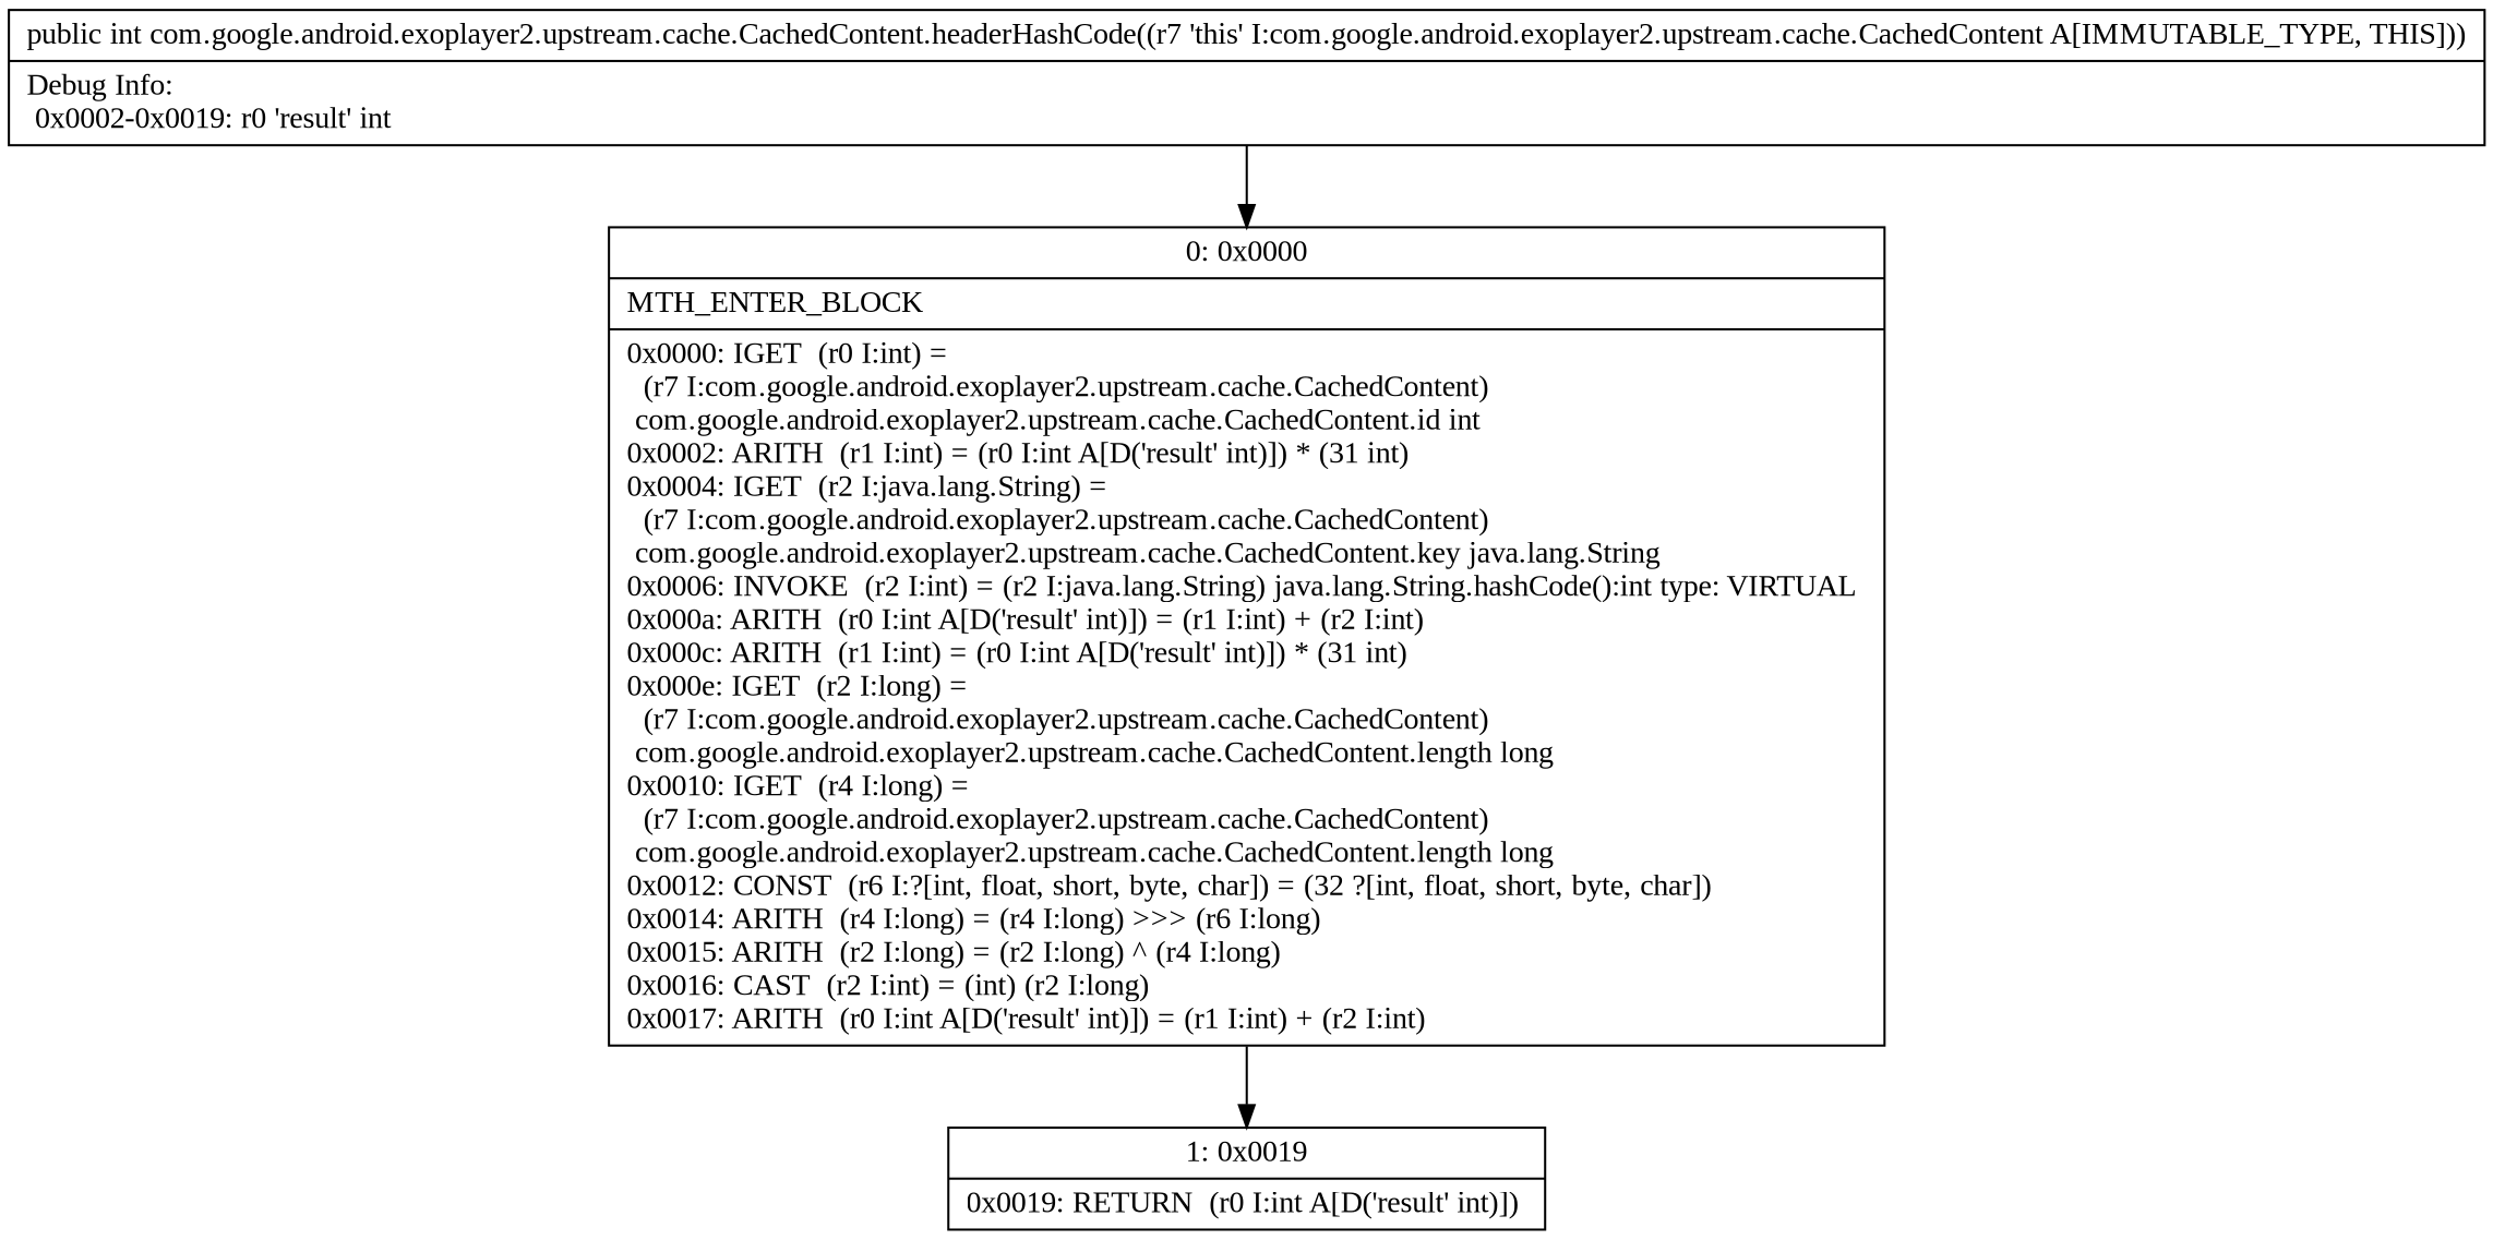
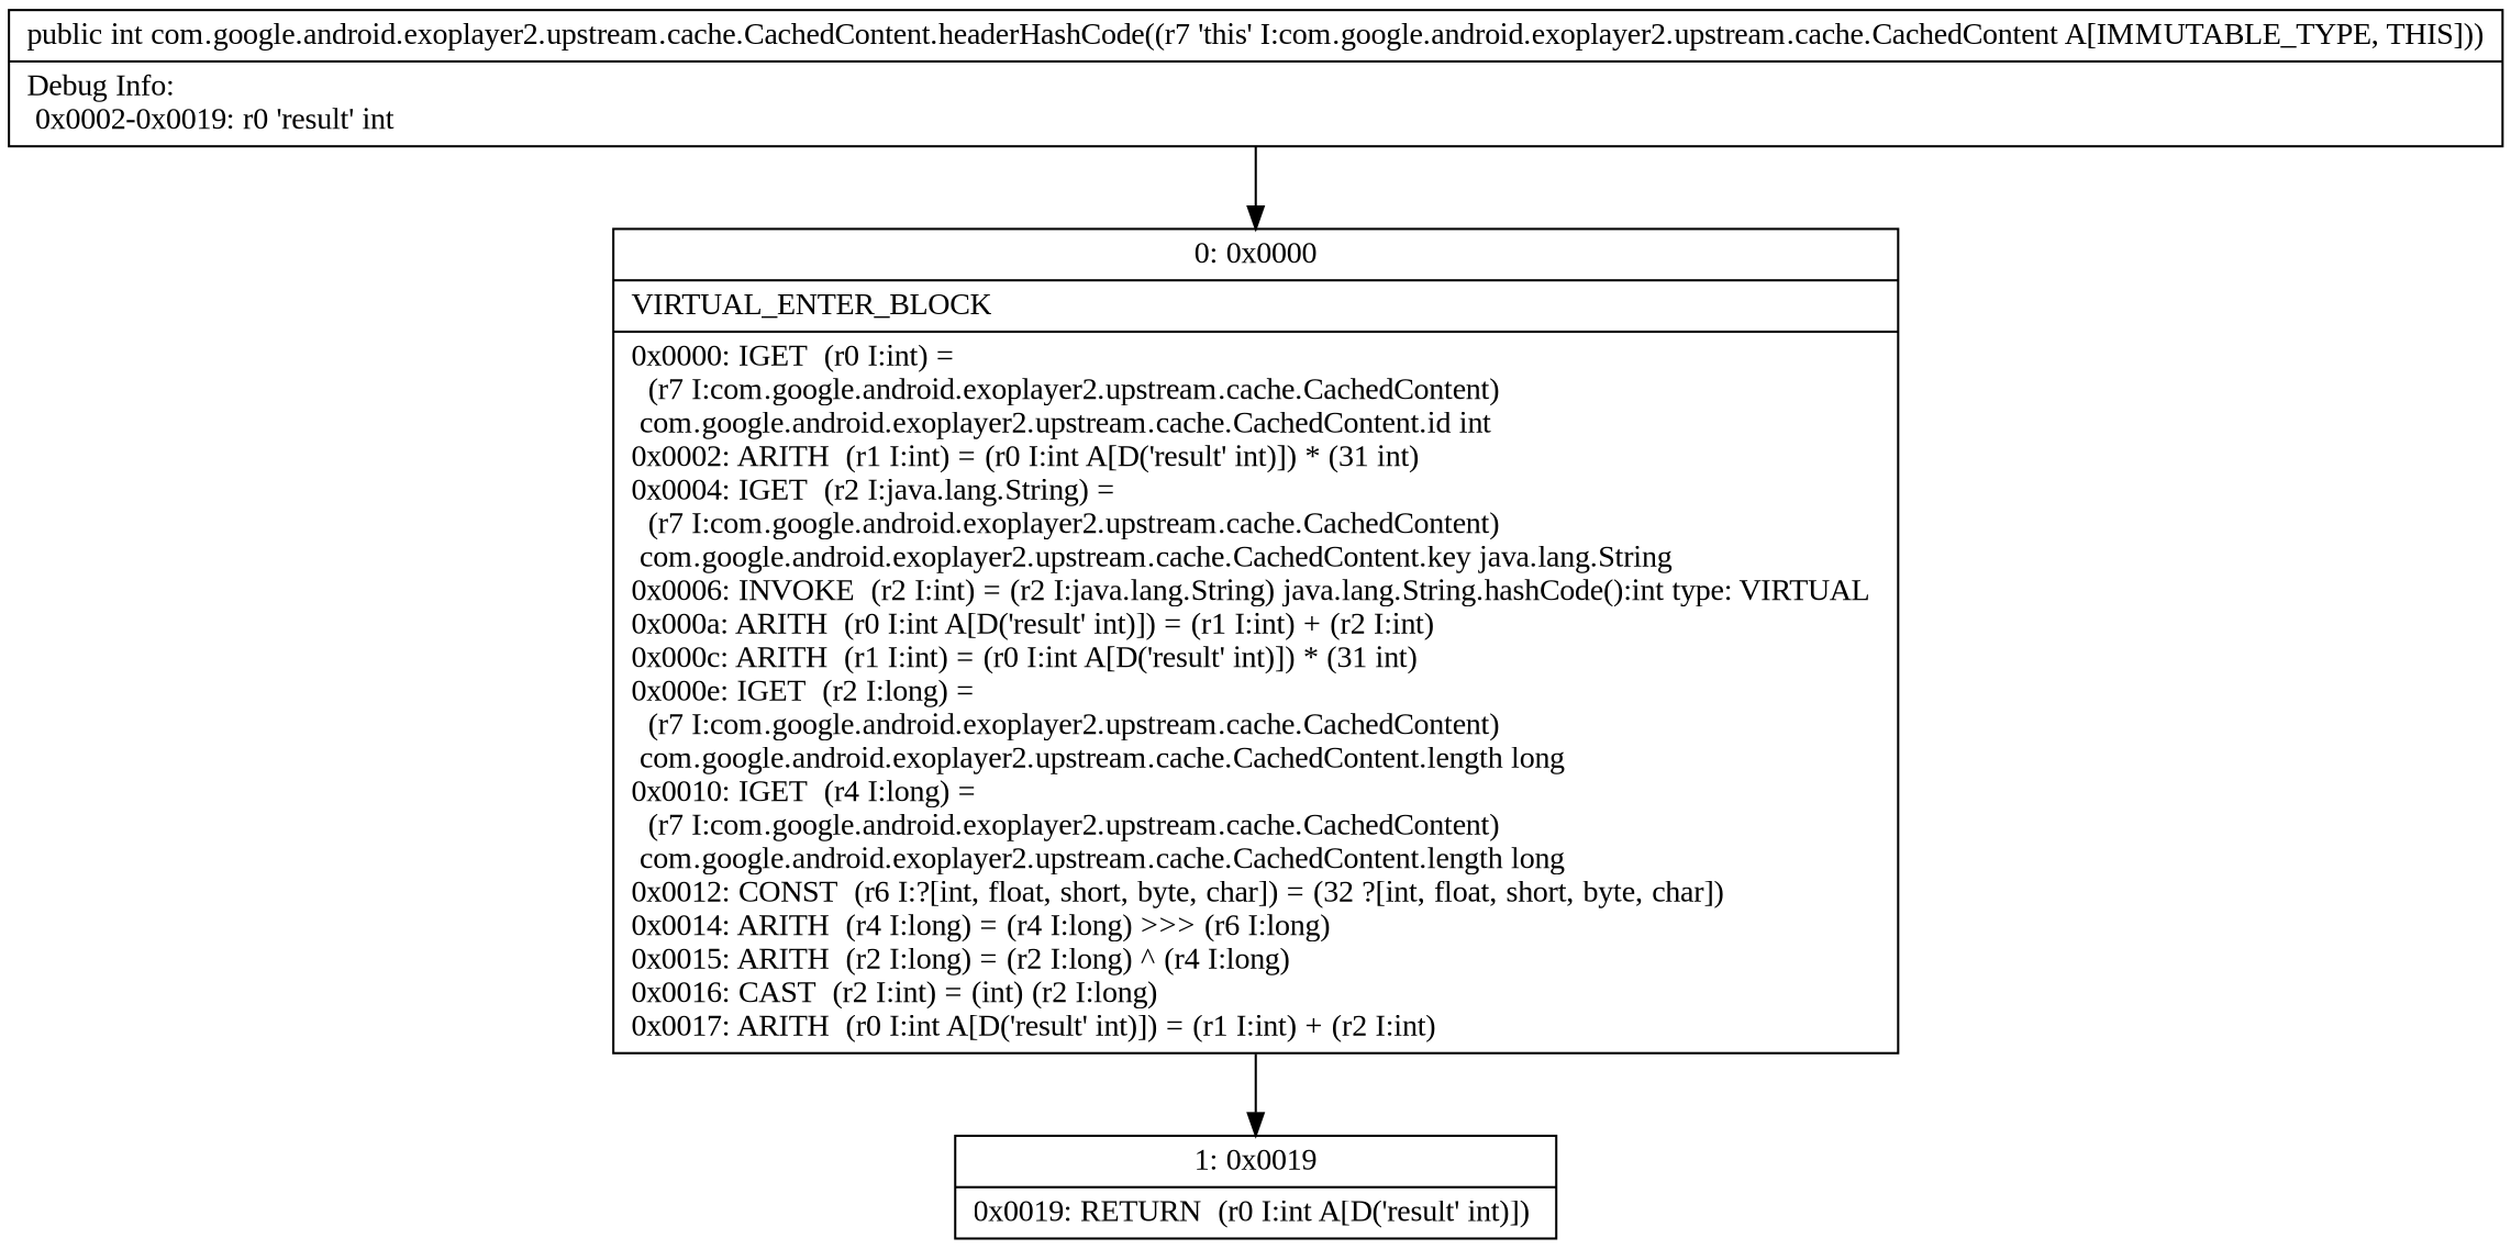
  digraph {
    fontname="Liberation Serif"
    node [shape=record fontname="Liberation Serif"]
    edge [fontname="Liberation Serif"]
-   n1 [label="{0\:\ 0x0000|MTH_ENTER_BLOCK\l|0x0000: IGET  (r0 I:int) = \l  (r7 I:com.google.android.exoplayer2.upstream.cache.CachedContent)\l com.google.android.exoplayer2.upstream.cache.CachedContent.id int \l0x0002: ARITH  (r1 I:int) = (r0 I:int A[D('result' int)]) * (31 int) \l0x0004: IGET  (r2 I:java.lang.String) = \l  (r7 I:com.google.android.exoplayer2.upstream.cache.CachedContent)\l com.google.android.exoplayer2.upstream.cache.CachedContent.key java.lang.String \l0x0006: INVOKE  (r2 I:int) = (r2 I:java.lang.String) java.lang.String.hashCode():int type: VIRTUAL \l0x000a: ARITH  (r0 I:int A[D('result' int)]) = (r1 I:int) + (r2 I:int) \l0x000c: ARITH  (r1 I:int) = (r0 I:int A[D('result' int)]) * (31 int) \l0x000e: IGET  (r2 I:long) = \l  (r7 I:com.google.android.exoplayer2.upstream.cache.CachedContent)\l com.google.android.exoplayer2.upstream.cache.CachedContent.length long \l0x0010: IGET  (r4 I:long) = \l  (r7 I:com.google.android.exoplayer2.upstream.cache.CachedContent)\l com.google.android.exoplayer2.upstream.cache.CachedContent.length long \l0x0012: CONST  (r6 I:?[int, float, short, byte, char]) = (32 ?[int, float, short, byte, char]) \l0x0014: ARITH  (r4 I:long) = (r4 I:long) \>\>\> (r6 I:long) \l0x0015: ARITH  (r2 I:long) = (r2 I:long) ^ (r4 I:long) \l0x0016: CAST  (r2 I:int) = (int) (r2 I:long) \l0x0017: ARITH  (r0 I:int A[D('result' int)]) = (r1 I:int) + (r2 I:int) \l}"]
+   n1 [label="{0\:\ 0x0000|VIRTUAL_ENTER_BLOCK\l|0x0000: IGET  (r0 I:int) = \l  (r7 I:com.google.android.exoplayer2.upstream.cache.CachedContent)\l com.google.android.exoplayer2.upstream.cache.CachedContent.id int \l0x0002: ARITH  (r1 I:int) = (r0 I:int A[D('result' int)]) * (31 int) \l0x0004: IGET  (r2 I:java.lang.String) = \l  (r7 I:com.google.android.exoplayer2.upstream.cache.CachedContent)\l com.google.android.exoplayer2.upstream.cache.CachedContent.key java.lang.String \l0x0006: INVOKE  (r2 I:int) = (r2 I:java.lang.String) java.lang.String.hashCode():int type: VIRTUAL \l0x000a: ARITH  (r0 I:int A[D('result' int)]) = (r1 I:int) + (r2 I:int) \l0x000c: ARITH  (r1 I:int) = (r0 I:int A[D('result' int)]) * (31 int) \l0x000e: IGET  (r2 I:long) = \l  (r7 I:com.google.android.exoplayer2.upstream.cache.CachedContent)\l com.google.android.exoplayer2.upstream.cache.CachedContent.length long \l0x0010: IGET  (r4 I:long) = \l  (r7 I:com.google.android.exoplayer2.upstream.cache.CachedContent)\l com.google.android.exoplayer2.upstream.cache.CachedContent.length long \l0x0012: CONST  (r6 I:?[int, float, short, byte, char]) = (32 ?[int, float, short, byte, char]) \l0x0014: ARITH  (r4 I:long) = (r4 I:long) \>\>\> (r6 I:long) \l0x0015: ARITH  (r2 I:long) = (r2 I:long) ^ (r4 I:long) \l0x0016: CAST  (r2 I:int) = (int) (r2 I:long) \l0x0017: ARITH  (r0 I:int A[D('result' int)]) = (r1 I:int) + (r2 I:int) \l}"]
    n2 [label="{1\:\ 0x0019|0x0019: RETURN  (r0 I:int A[D('result' int)]) \l}"]
    n3 [label="{public int com.google.android.exoplayer2.upstream.cache.CachedContent.headerHashCode((r7 'this' I:com.google.android.exoplayer2.upstream.cache.CachedContent A[IMMUTABLE_TYPE, THIS]))  | Debug Info:\l  0x0002\-0x0019: r0 'result' int\l}"]
    n1 -> n2
    n3 -> n1
  }
